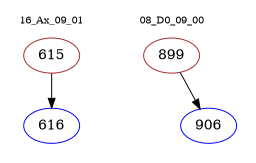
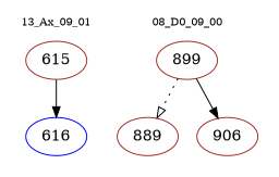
  digraph {
    node [color=brown]
    edge [arrowhead=normal color=black style=solid]
    n1 [label=615]
    n2 [color=blue label=616]
    n3 [label=899]
-   n5 [color=blue label=906]
+   n4 [label=889]
+   n5 [label=906]
    subgraph cluster_1 {
      color=white
      fontsize=10
-     label="16_Ax_09_01"
+     label="13_Ax_09_01"
      n1
      n2
    }
    subgraph cluster_2 {
      color=white
      fontsize=10
      label="08_D0_09_00"
      n3
+     n4
      n5
    }
    n1 -> n2
+   n3 -> n4 [arrowhead=onormal style=dotted]
    n3 -> n5
  }
